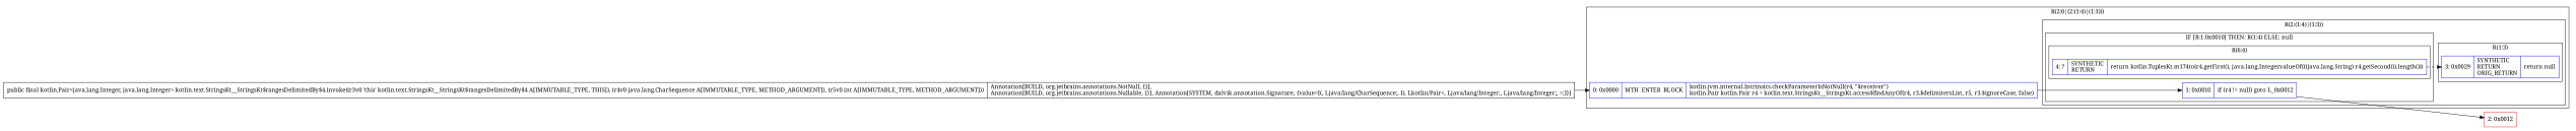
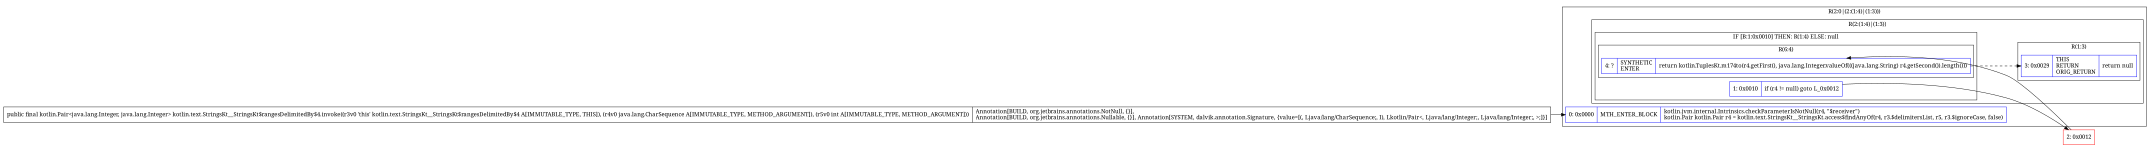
  digraph {
    fontname="Noto Serif"
    rankdir=LR
    node [color=blue fontname="Noto Serif" shape=record]
    edge [fontname="Noto Serif"]
-   n1 [label="{4\:\ ?|SYNTHETIC\lRETURN\l|return kotlin.TuplesKt.m174to(r4.getFirst(), java.lang.Integer.valueOf(((java.lang.String) r4.getSecond()).length()))\l}"]
+   n1 [label="{4\:\ ?|SYNTHETIC\lENTER\l|return kotlin.TuplesKt.m174to(r4.getFirst(), java.lang.Integer.valueOf(((java.lang.String) r4.getSecond()).length()))\l}"]
    n2 [label="{1\:\ 0x0010|if (r4 != null) goto L_0x0012\l}"]
-   n3 [label="{3\:\ 0x0029|SYNTHETIC\lRETURN\lORIG_RETURN\l|return null\l}"]
+   n3 [label="{3\:\ 0x0029|THIS\lRETURN\lORIG_RETURN\l|return null\l}"]
    n4 [label="{0\:\ 0x0000|MTH_ENTER_BLOCK\l|kotlin.jvm.internal.Intrinsics.checkParameterIsNotNull(r4, \"$receiver\")\lkotlin.Pair kotlin.Pair r4 = kotlin.text.StringsKt__StringsKt.access$findAnyOf(r4, r3.$delimitersList, r5, r3.$ignoreCase, false)\l}"]
    n5 [color=red label="{2\:\ 0x0012}"]
    n6 [label="{public final kotlin.Pair\<java.lang.Integer, java.lang.Integer\> kotlin.text.StringsKt__StringsKt$rangesDelimitedBy$4.invoke((r3v0 'this' kotlin.text.StringsKt__StringsKt$rangesDelimitedBy$4 A[IMMUTABLE_TYPE, THIS]), (r4v0 java.lang.CharSequence A[IMMUTABLE_TYPE, METHOD_ARGUMENT]), (r5v0 int A[IMMUTABLE_TYPE, METHOD_ARGUMENT]))  | Annotation[BUILD, org.jetbrains.annotations.NotNull, \{\}], \lAnnotation[BUILD, org.jetbrains.annotations.Nullable, \{\}], Annotation[SYSTEM, dalvik.annotation.Signature, \{value=[(, Ljava\/lang\/CharSequence;, I), Lkotlin\/Pair\<, Ljava\/lang\/Integer;, Ljava\/lang\/Integer;, \>;]\}]\l}" color=""]
    subgraph cluster_1 {
      label="R(2:0|(2:(1:4)|(1:3)))"
      n4
      subgraph cluster_2 {
        label="R(2:(1:4)|(1:3))"
        subgraph cluster_3 {
          label="IF [B:1:0x0010] THEN: R(1:4) ELSE: null"
          n2
          subgraph cluster_4 {
            label="R(6:4)"
            n1
          }
        }
        subgraph cluster_5 {
          label="R(1:3)"
          n3
        }
      }
    }
    n1 -> n3 [style=dashed]
    n2 -> n5
-   n4 -> n2
+   n5 -> n1
    n6 -> n4
  }
